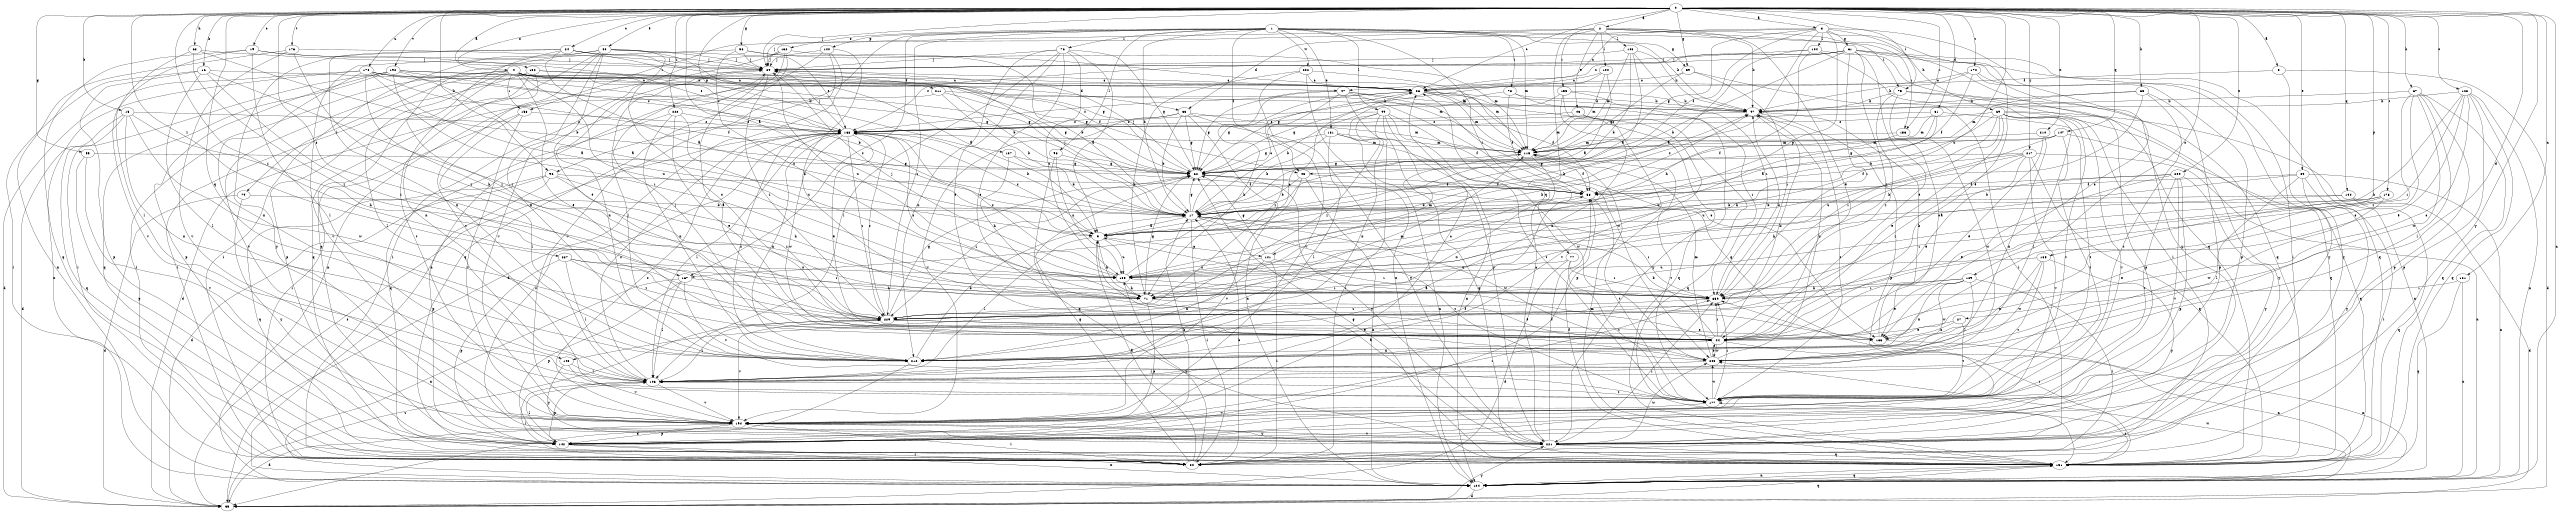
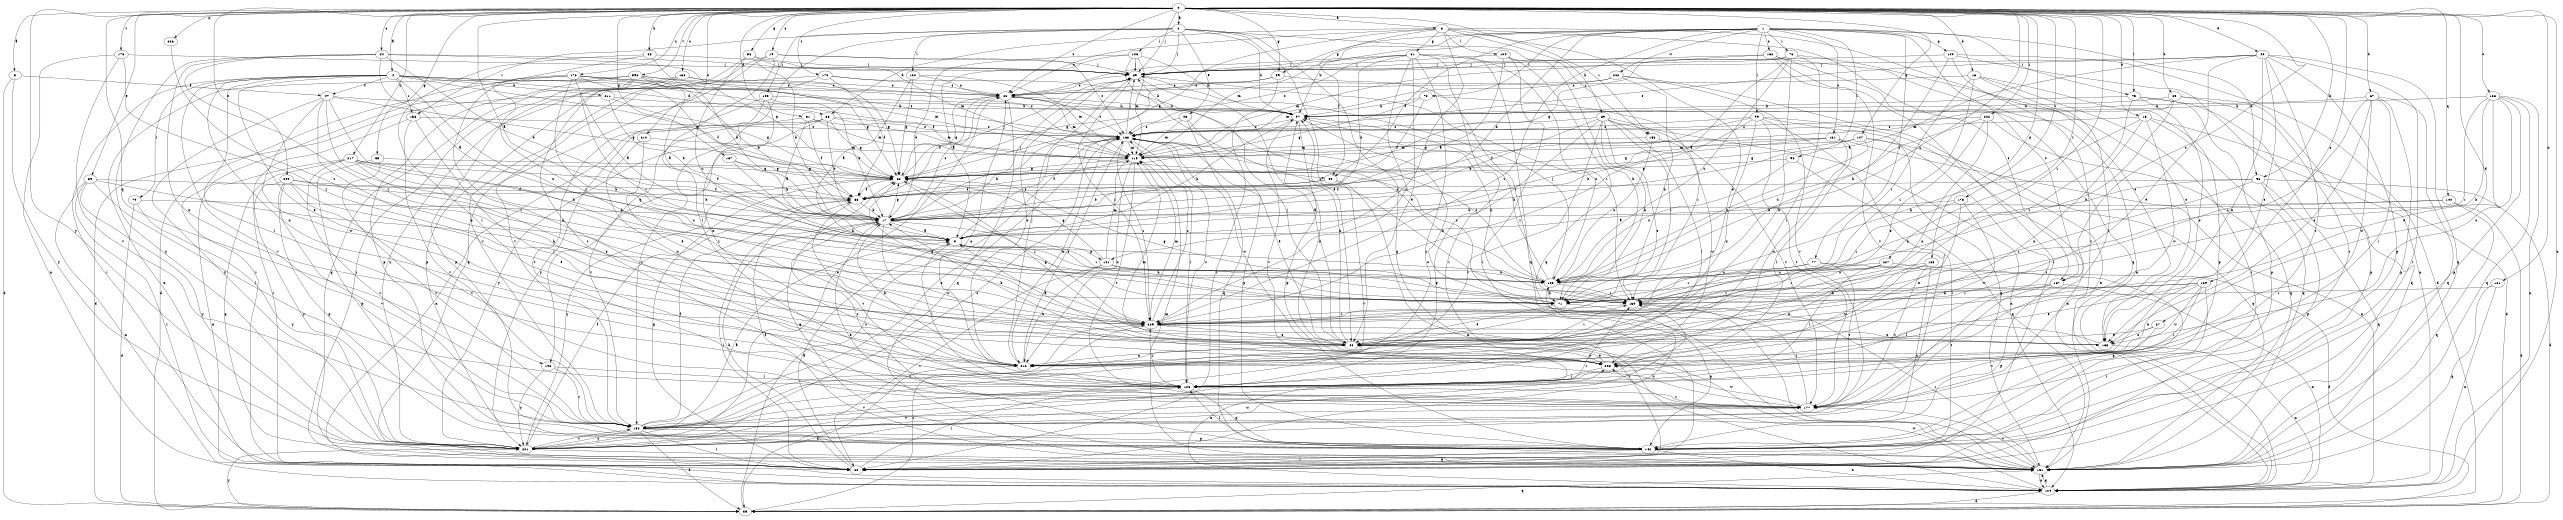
  strict digraph {
    0
    2
    3
    4
    5
    9
    15
    16
    19
    24
    26
    27
    31
    39
    40
    55
    56
    59
    65
    67
    68
    75
    89
    96
    121
    124
    128
    129
    130
    135
    137
    144
    147
    148
    153
    167
    170
    173
    176
    178
    185
-   192
+   192 [label=592]
+   206
    209
    210
    217
    221
    222
    227
    229
    97
    43
    44
    100
    103
    151
    155
    158
    45
    33
    61
    62
    69
    104
    133
    141
    47
    79
    80
    106
    168
    194
    211
    212
    35
    71
    203
    142
-   159 [label=659]
+   159
    17
    115
    53
    177
    202
    1
    76
    77
    78
    98
    99
    131
    132
    140
    0 -> 2 [label=a]
    0 -> 3 [label=a]
    0 -> 4 [label=a]
    0 -> 5 [label=a]
    0 -> 9 [label=a]
    0 -> 15 [label=b]
    0 -> 16 [label=b]
    0 -> 19 [label=c]
    0 -> 24 [label=c]
    0 -> 26 [label=c]
    0 -> 27 [label=d]
    0 -> 31 [label=d]
    0 -> 39 [label=e]
    0 -> 40 [label=e]
    0 -> 55 [label=g]
    0 -> 56 [label=g]
    0 -> 59 [label=g]
    0 -> 65 [label=h]
    0 -> 67 [label=h]
    0 -> 68 [label=h]
    0 -> 75 [label=i]
    0 -> 89 [label=j]
    0 -> 96 [label=k]
    0 -> 121 [label=n]
    0 -> 124 [label=n]
    0 -> 128 [label=o]
    0 -> 129 [label=o]
    0 -> 130 [label=o]
    0 -> 135 [label=p]
    0 -> 137 [label=p]
    0 -> 144 [label=q]
    0 -> 147 [label=q]
    0 -> 148 [label=q]
    0 -> 153 [label=r]
    0 -> 167 [label=s]
    0 -> 170 [label=t]
    0 -> 173 [label=t]
    0 -> 176 [label=t]
    0 -> 178 [label=u]
    0 -> 185 [label=u]
    0 -> 192 [label=v]
+   0 -> 206 [label=x]
    0 -> 209 [label=x]
    0 -> 210 [label=x]
    0 -> 217 [label=y]
    0 -> 221 [label=y]
    0 -> 222 [label=z]
    0 -> 227 [label=z]
    0 -> 229 [label=z]
    2 -> 89 [label=j]
    2 -> 148 [label=q]
    2 -> 153 [label=r]
    2 -> 97 [label=k]
    2 -> 43 [label=e]
    2 -> 44 [label=e]
    2 -> 100 [label=l]
    2 -> 103 [label=l]
    2 -> 151 [label=q]
    2 -> 155 [label=r]
    2 -> 158 [label=r]
    3 -> 26 [label=c]
    3 -> 167 [label=s]
    3 -> 44 [label=e]
    3 -> 45 [label=f]
    3 -> 33 [label=d]
    3 -> 61 [label=g]
    3 -> 62 [label=g]
    3 -> 69 [label=h]
    3 -> 104 [label=l]
    3 -> 133 [label=o]
    3 -> 141 [label=p]
    4 -> 185 [label=u]
    4 -> 44 [label=e]
    4 -> 158 [label=r]
    4 -> 45 [label=f]
    4 -> 33 [label=d]
    4 -> 62 [label=g]
    4 -> 47 [label=f]
    4 -> 79 [label=i]
    4 -> 80 [label=i]
    4 -> 106 [label=l]
    4 -> 168 [label=s]
    4 -> 194 [label=v]
    4 -> 211 [label=x]
    4 -> 212 [label=x]
    5 -> 221 [label=y]
    5 -> 47 [label=f]
    5 -> 35 [label=d]
    9 -> 185 [label=u]
    9 -> 97 [label=k]
    9 -> 141 [label=p]
    9 -> 106 [label=l]
    9 -> 168 [label=s]
    9 -> 71 [label=h]
    15 -> 151 [label=q]
    15 -> 168 [label=s]
    15 -> 212 [label=x]
    15 -> 35 [label=d]
    15 -> 71 [label=h]
    15 -> 203 [label=w]
    16 -> 26 [label=c]
    16 -> 229 [label=z]
    16 -> 80 [label=i]
    16 -> 106 [label=l]
    16 -> 142 [label=p]
    16 -> 159 [label=r]
    19 -> 89 [label=j]
    19 -> 151 [label=q]
    19 -> 106 [label=l]
    19 -> 168 [label=s]
    19 -> 194 [label=v]
    24 -> 9 [label=a]
    24 -> 89 [label=j]
    24 -> 221 [label=y]
    24 -> 229 [label=z]
    24 -> 62 [label=g]
    24 -> 212 [label=x]
    24 -> 17 [label=b]
    26 -> 97 [label=k]
    26 -> 151 [label=q]
    26 -> 62 [label=g]
    26 -> 168 [label=s]
    26 -> 115 [label=m]
    26 -> 53 [label=f]
    27 -> 44 [label=e]
    27 -> 133 [label=o]
    27 -> 177 [label=t]
    31 -> 9 [label=a]
    31 -> 168 [label=s]
    31 -> 115 [label=m]
    31 -> 53 [label=f]
    31 -> 177 [label=t]
    39 -> 124 [label=n]
    39 -> 221 [label=y]
    39 -> 80 [label=i]
    39 -> 106 [label=l]
    39 -> 71 [label=h]
    39 -> 53 [label=f]
    40 -> 9 [label=a]
    40 -> 89 [label=j]
    40 -> 44 [label=e]
    40 -> 151 [label=q]
    40 -> 133 [label=o]
    40 -> 80 [label=i]
    40 -> 168 [label=s]
    40 -> 212 [label=x]
    40 -> 142 [label=p]
    40 -> 177 [label=t]
    55 -> 62 [label=g]
    55 -> 194 [label=v]
    55 -> 142 [label=p]
    56 -> 89 [label=j]
    56 -> 185 [label=u]
    56 -> 194 [label=v]
    56 -> 17 [label=b]
    56 -> 115 [label=m]
    59 -> 26 [label=c]
    59 -> 62 [label=g]
    59 -> 80 [label=i]
    59 -> 159 [label=r]
    65 -> 97 [label=k]
    65 -> 71 [label=h]
    65 -> 142 [label=p]
    65 -> 115 [label=m]
    65 -> 177 [label=t]
    67 -> 229 [label=z]
    67 -> 97 [label=k]
    67 -> 151 [label=q]
    67 -> 133 [label=o]
    67 -> 106 [label=l]
    67 -> 203 [label=w]
    67 -> 142 [label=p]
    68 -> 89 [label=j]
    68 -> 229 [label=z]
    68 -> 106 [label=l]
    68 -> 17 [label=b]
    75 -> 229 [label=z]
    75 -> 97 [label=k]
    75 -> 151 [label=q]
    75 -> 133 [label=o]
    75 -> 142 [label=p]
    89 -> 26 [label=c]
    89 -> 185 [label=u]
    89 -> 229 [label=z]
    89 -> 44 [label=a]
    89 -> 212 [label=x]
    96 -> 229 [label=z]
    96 -> 151 [label=q]
    96 -> 35 [label=d]
    96 -> 71 [label=h]
    96 -> 142 [label=p]
    96 -> 53 [label=f]
    121 -> 124 [label=n]
    121 -> 151 [label=q]
    121 -> 159 [label=r]
    124 -> 151 [label=q]
    124 -> 35 [label=d]
    124 -> 203 [label=w]
    128 -> 124 [label=n]
    128 -> 97 [label=k]
    128 -> 44 [label=e]
    128 -> 151 [label=q]
    128 -> 133 [label=o]
    128 -> 71 [label=h]
    128 -> 142 [label=p]
    128 -> 159 [label=r]
    129 -> 44 [label=e]
    129 -> 80 [label=i]
    129 -> 106 [label=l]
    129 -> 212 [label=x]
    129 -> 71 [label=h]
    129 -> 203 [label=w]
    129 -> 159 [label=r]
    130 -> 26 [label=c]
    130 -> 62 [label=g]
    130 -> 80 [label=i]
    130 -> 142 [label=p]
    130 -> 177 [label=t]
    135 -> 185 [label=u]
    135 -> 221 [label=y]
    135 -> 212 [label=x]
    135 -> 203 [label=w]
    135 -> 177 [label=t]
    137 -> 62 [label=g]
    137 -> 71 [label=h]
    137 -> 17 [label=b]
    144 -> 9 [label=a]
    144 -> 151 [label=q]
    144 -> 35 [label=d]
    144 -> 17 [label=b]
    147 -> 185 [label=u]
    147 -> 151 [label=q]
    147 -> 62 [label=g]
    147 -> 115 [label=m]
    147 -> 177 [label=t]
    148 -> 221 [label=y]
    148 -> 106 [label=l]
    148 -> 194 [label=v]
    153 -> 185 [label=u]
    153 -> 203 [label=w]
    153 -> 115 [label=m]
    167 -> 124 [label=n]
    167 -> 106 [label=l]
    167 -> 71 [label=h]
    167 -> 142 [label=p]
    167 -> 177 [label=t]
    170 -> 26 [label=c]
    170 -> 221 [label=y]
    170 -> 97 [label=k]
    170 -> 142 [label=p]
    170 -> 53 [label=f]
    173 -> 212 [label=x]
    173 -> 203 [label=w]
    173 -> 159 [label=r]
    173 -> 17 [label=b]
    176 -> 89 [label=j]
    176 -> 124 [label=n]
    176 -> 229 [label=z]
    176 -> 194 [label=v]
    178 -> 9 [label=a]
    178 -> 26 [label=c]
    178 -> 124 [label=n]
    178 -> 168 [label=s]
    178 -> 212 [label=x]
    178 -> 35 [label=d]
    178 -> 71 [label=h]
    178 -> 115 [label=m]
    178 -> 53 [label=f]
    185 -> 26 [label=c]
    185 -> 89 [label=j]
    185 -> 97 [label=k]
    185 -> 168 [label=s]
    185 -> 71 [label=h]
    185 -> 159 [label=r]
    192 -> 9 [label=a]
    192 -> 26 [label=c]
    192 -> 151 [label=q]
    192 -> 62 [label=g]
    192 -> 80 [label=i]
    192 -> 142 [label=p]
    192 -> 159 [label=r]
    192 -> 17 [label=b]
+   206 -> 229 [label=z]
    209 -> 221 [label=y]
    209 -> 44 [label=e]
    209 -> 194 [label=v]
    209 -> 142 [label=p]
    209 -> 17 [label=b]
    209 -> 53 [label=f]
    209 -> 177 [label=t]
    210 -> 44 [label=e]
    210 -> 212 [label=x]
    210 -> 115 [label=m]
    217 -> 124 [label=n]
    217 -> 185 [label=u]
    217 -> 229 [label=z]
    217 -> 44 [label=e]
    217 -> 151 [label=q]
    217 -> 62 [label=g]
    217 -> 194 [label=v]
    217 -> 53 [label=f]
    221 -> 9 [label=a]
    221 -> 26 [label=c]
    221 -> 151 [label=q]
    221 -> 168 [label=s]
    221 -> 194 [label=v]
    221 -> 203 [label=w]
    221 -> 159 [label=r]
    221 -> 53 [label=f]
    222 -> 185 [label=u]
    222 -> 44 [label=e]
    222 -> 151 [label=q]
    222 -> 168 [label=s]
    222 -> 212 [label=x]
    227 -> 185 [label=u]
    227 -> 229 [label=z]
    227 -> 106 [label=l]
    227 -> 142 [label=p]
    227 -> 159 [label=r]
    229 -> 44 [label=e]
    229 -> 62 [label=g]
    229 -> 133 [label=o]
    229 -> 168 [label=s]
    229 -> 194 [label=v]
    229 -> 115 [label=m]
    97 -> 168 [label=s]
    97 -> 142 [label=p]
    97 -> 177 [label=t]
    43 -> 151 [label=q]
    43 -> 168 [label=s]
    43 -> 142 [label=p]
    43 -> 115 [label=m]
    44 -> 9 [label=a]
    44 -> 89 [label=j]
    44 -> 124 [label=n]
    44 -> 97 [label=k]
    44 -> 212 [label=x]
    44 -> 203 [label=w]
    44 -> 159 [label=r]
    44 -> 17 [label=b]
    100 -> 9 [label=a]
    100 -> 26 [label=c]
    100 -> 62 [label=g]
    100 -> 115 [label=m]
    103 -> 9 [label=a]
    103 -> 89 [label=j]
    103 -> 97 [label=k]
    103 -> 159 [label=r]
    103 -> 17 [label=b]
    103 -> 115 [label=m]
    151 -> 124 [label=n]
    151 -> 62 [label=g]
    151 -> 159 [label=r]
    151 -> 115 [label=m]
    151 -> 53 [label=f]
    151 -> 177 [label=t]
    155 -> 221 [label=y]
    155 -> 97 [label=k]
    155 -> 194 [label=v]
    155 -> 212 [label=x]
    155 -> 17 [label=b]
    158 -> 80 [label=i]
    158 -> 106 [label=l]
    158 -> 168 [label=s]
    158 -> 194 [label=v]
    45 -> 124 [label=n]
    45 -> 194 [label=v]
    45 -> 17 [label=b]
    45 -> 53 [label=f]
    33 -> 124 [label=n]
    33 -> 221 [label=y]
    33 -> 62 [label=g]
    33 -> 168 [label=s]
    33 -> 194 [label=v]
    33 -> 17 [label=b]
    33 -> 115 [label=m]
    61 -> 26 [label=c]
    61 -> 89 [label=j]
    61 -> 221 [label=y]
    61 -> 229 [label=z]
    61 -> 44 [label=e]
    61 -> 151 [label=q]
    61 -> 80 [label=i]
    61 -> 168 [label=s]
    61 -> 159 [label=r]
    61 -> 17 [label=b]
    62 -> 89 [label=j]
    62 -> 221 [label=y]
    62 -> 229 [label=z]
    62 -> 53 [label=f]
    69 -> 124 [label=n]
    69 -> 221 [label=y]
    69 -> 44 [label=e]
    69 -> 106 [label=l]
    69 -> 168 [label=s]
    69 -> 194 [label=v]
    69 -> 71 [label=h]
    69 -> 159 [label=r]
    69 -> 17 [label=b]
    69 -> 177 [label=t]
    104 -> 9 [label=a]
    104 -> 89 [label=j]
    104 -> 151 [label=q]
    104 -> 80 [label=i]
    104 -> 71 [label=h]
    133 -> 124 [label=n]
    133 -> 97 [label=k]
    133 -> 62 [label=g]
    141 -> 185 [label=u]
    141 -> 62 [label=g]
    141 -> 80 [label=i]
    141 -> 212 [label=x]
    141 -> 159 [label=r]
    141 -> 115 [label=m]
    47 -> 221 [label=y]
    47 -> 229 [label=z]
    47 -> 97 [label=k]
    47 -> 62 [label=g]
    47 -> 133 [label=o]
    47 -> 71 [label=h]
    47 -> 203 [label=w]
    79 -> 221 [label=y]
    79 -> 35 [label=d]
    79 -> 17 [label=b]
    80 -> 9 [label=a]
    80 -> 185 [label=u]
    80 -> 62 [label=g]
    80 -> 106 [label=l]
    80 -> 17 [label=b]
    106 -> 26 [label=c]
    106 -> 229 [label=z]
    106 -> 168 [label=s]
    106 -> 194 [label=v]
    106 -> 142 [label=p]
    106 -> 177 [label=t]
    168 -> 89 [label=j]
    168 -> 229 [label=z]
    168 -> 44 [label=e]
    168 -> 106 [label=l]
    168 -> 212 [label=x]
    168 -> 203 [label=w]
    168 -> 17 [label=b]
    168 -> 115 [label=m]
    194 -> 221 [label=y]
    194 -> 80 [label=i]
    194 -> 168 [label=s]
    194 -> 35 [label=d]
    194 -> 142 [label=p]
    194 -> 159 [label=r]
    194 -> 53 [label=f]
    211 -> 97 [label=k]
    211 -> 62 [label=g]
    211 -> 35 [label=d]
    211 -> 17 [label=b]
    212 -> 89 [label=j]
    212 -> 168 [label=s]
    212 -> 35 [label=d]
    212 -> 17 [label=b]
    35 -> 221 [label=y]
    35 -> 229 [label=z]
    35 -> 151 [label=q]
    35 -> 168 [label=s]
    71 -> 44 [label=e]
    71 -> 62 [label=g]
    71 -> 168 [label=s]
    71 -> 142 [label=p]
    203 -> 97 [label=k]
    203 -> 44 [label=e]
    203 -> 106 [label=l]
    203 -> 115 [label=m]
    142 -> 124 [label=n]
    142 -> 80 [label=i]
    142 -> 106 [label=l]
    142 -> 17 [label=b]
    159 -> 229 [label=z]
    159 -> 97 [label=k]
    17 -> 9 [label=a]
    17 -> 26 [label=c]
    17 -> 89 [label=j]
    17 -> 62 [label=g]
    17 -> 80 [label=i]
    17 -> 203 [label=w]
    17 -> 159 [label=r]
    17 -> 177 [label=t]
    115 -> 62 [label=g]
    115 -> 212 [label=x]
    115 -> 53 [label=f]
    115 -> 177 [label=t]
    53 -> 17 [label=b]
    53 -> 177 [label=t]
    177 -> 194 [label=v]
    177 -> 203 [label=w]
    177 -> 159 [label=r]
    202 -> 26 [label=c]
    202 -> 124 [label=n]
    202 -> 194 [label=v]
    202 -> 71 [label=h]
    202 -> 115 [label=m]
    1 -> 59 [label=g]
    1 -> 75 [label=i]
    1 -> 96 [label=k]
    1 -> 167 [label=s]
    1 -> 229 [label=z]
    1 -> 97 [label=k]
    1 -> 45 [label=f]
    1 -> 17 [label=b]
    1 -> 115 [label=m]
    1 -> 202 [label=w]
    1 -> 76 [label=i]
    1 -> 77 [label=i]
    1 -> 78 [label=i]
    1 -> 98 [label=l]
    1 -> 99 [label=l]
    1 -> 131 [label=o]
    1 -> 132 [label=o]
    1 -> 140 [label=p]
    76 -> 9 [label=a]
    76 -> 89 [label=j]
    76 -> 185 [label=u]
-   76 -> 44 [label=e]
    76 -> 62 [label=g]
    76 -> 133 [label=o]
    76 -> 106 [label=l]
    76 -> 212 [label=x]
    77 -> 185 [label=u]
    77 -> 35 [label=d]
    77 -> 159 [label=r]
    77 -> 177 [label=t]
    78 -> 97 [label=k]
    78 -> 62 [label=g]
    78 -> 159 [label=r]
    78 -> 53 [label=f]
    98 -> 185 [label=u]
    98 -> 151 [label=q]
    98 -> 62 [label=g]
    99 -> 124 [label=n]
    99 -> 229 [label=z]
    99 -> 151 [label=q]
    99 -> 80 [label=i]
    99 -> 168 [label=s]
    99 -> 212 [label=x]
    99 -> 53 [label=f]
    99 -> 177 [label=t]
    131 -> 124 [label=n]
    131 -> 62 [label=g]
    131 -> 106 [label=l]
    131 -> 203 [label=w]
    131 -> 17 [label=b]
    131 -> 115 [label=m]
    132 -> 89 [label=j]
    132 -> 124 [label=n]
    132 -> 151 [label=q]
    132 -> 80 [label=i]
    132 -> 194 [label=v]
    132 -> 115 [label=m]
    140 -> 89 [label=j]
    140 -> 124 [label=n]
    140 -> 194 [label=v]
    140 -> 35 [label=d]
    140 -> 71 [label=h]
  }
